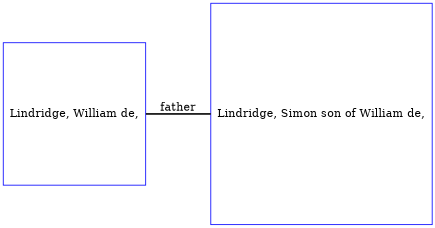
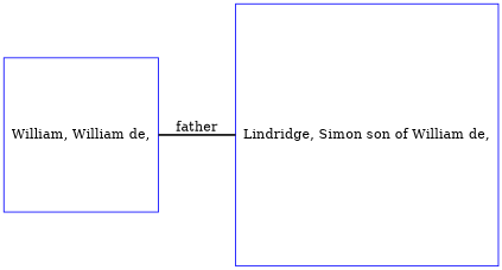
  digraph {
    rankdir=LR
    node [color=blue regular=1 shape=box]
-   n1 [label="Lindridge, William de,"]
+   n1 [label="William, William de,"]
    n2 [label="Lindridge, Simon son of William de,"]
    n1 -> n2 [arrowsize=0.0 dir=none label=father style=bold]
  }
